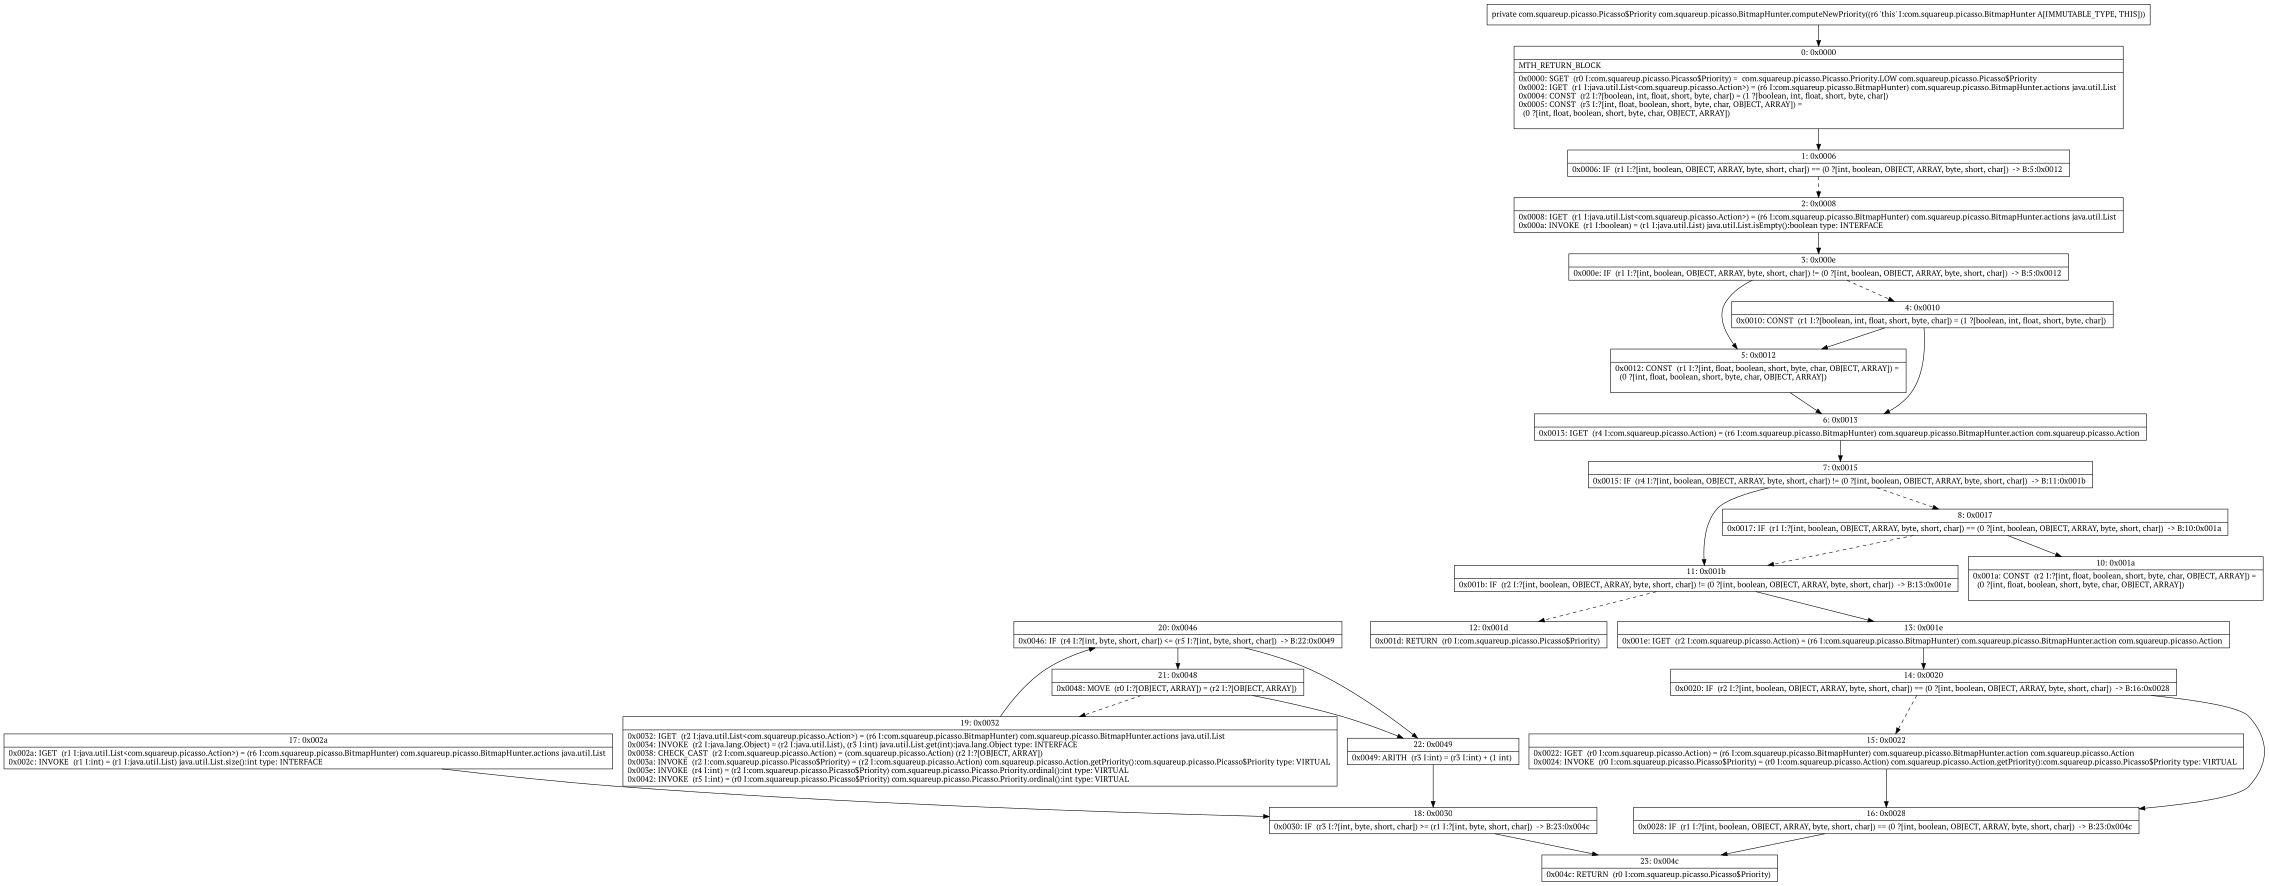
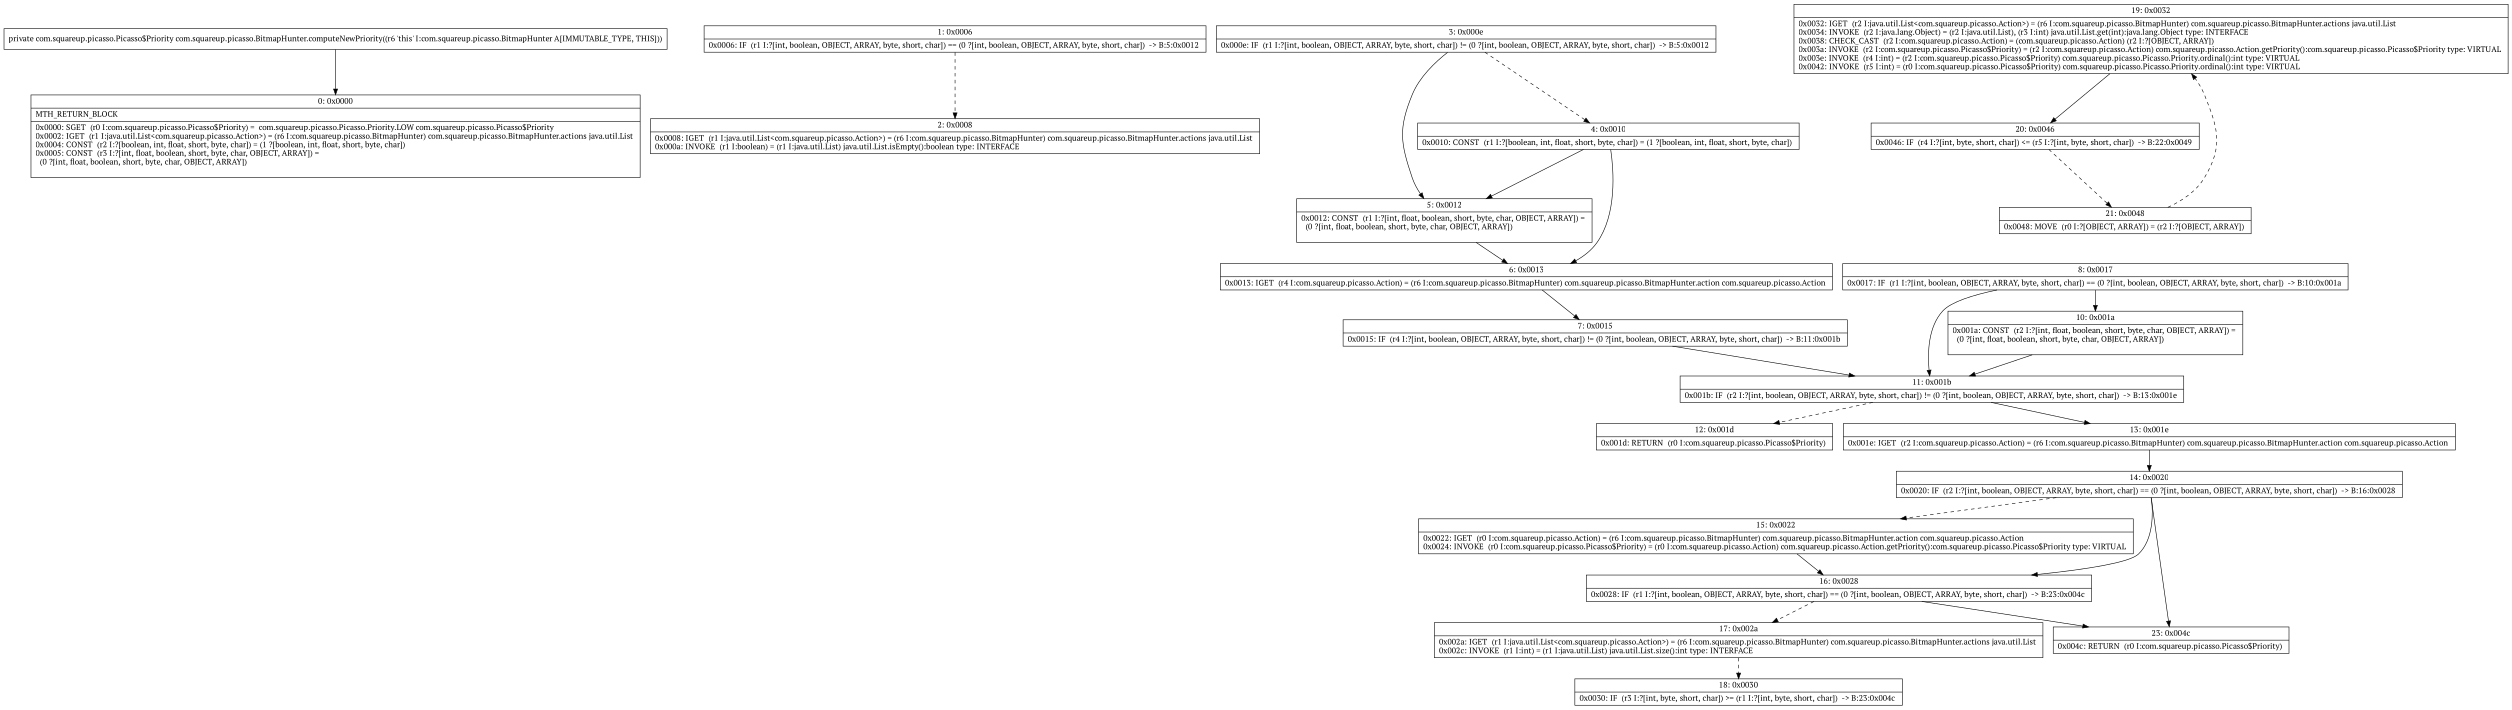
  digraph {
    fontname="PT Serif"
    node [fontname="PT Serif" shape=record]
    edge [fontname="PT Serif"]
    n1 [label="{0\:\ 0x0000|MTH_RETURN_BLOCK\l|0x0000: SGET  (r0 I:com.squareup.picasso.Picasso$Priority) =  com.squareup.picasso.Picasso.Priority.LOW com.squareup.picasso.Picasso$Priority \l0x0002: IGET  (r1 I:java.util.List\<com.squareup.picasso.Action\>) = (r6 I:com.squareup.picasso.BitmapHunter) com.squareup.picasso.BitmapHunter.actions java.util.List \l0x0004: CONST  (r2 I:?[boolean, int, float, short, byte, char]) = (1 ?[boolean, int, float, short, byte, char]) \l0x0005: CONST  (r3 I:?[int, float, boolean, short, byte, char, OBJECT, ARRAY]) = \l  (0 ?[int, float, boolean, short, byte, char, OBJECT, ARRAY])\l \l}"]
    n2 [label="{1\:\ 0x0006|0x0006: IF  (r1 I:?[int, boolean, OBJECT, ARRAY, byte, short, char]) == (0 ?[int, boolean, OBJECT, ARRAY, byte, short, char])  \-\> B:5:0x0012 \l}"]
    n3 [label="{2\:\ 0x0008|0x0008: IGET  (r1 I:java.util.List\<com.squareup.picasso.Action\>) = (r6 I:com.squareup.picasso.BitmapHunter) com.squareup.picasso.BitmapHunter.actions java.util.List \l0x000a: INVOKE  (r1 I:boolean) = (r1 I:java.util.List) java.util.List.isEmpty():boolean type: INTERFACE \l}"]
    n4 [label="{3\:\ 0x000e|0x000e: IF  (r1 I:?[int, boolean, OBJECT, ARRAY, byte, short, char]) != (0 ?[int, boolean, OBJECT, ARRAY, byte, short, char])  \-\> B:5:0x0012 \l}"]
    n5 [label="{5\:\ 0x0012|0x0012: CONST  (r1 I:?[int, float, boolean, short, byte, char, OBJECT, ARRAY]) = \l  (0 ?[int, float, boolean, short, byte, char, OBJECT, ARRAY])\l \l}"]
    n6 [label="{6\:\ 0x0013|0x0013: IGET  (r4 I:com.squareup.picasso.Action) = (r6 I:com.squareup.picasso.BitmapHunter) com.squareup.picasso.BitmapHunter.action com.squareup.picasso.Action \l}"]
    n7 [label="{4\:\ 0x0010|0x0010: CONST  (r1 I:?[boolean, int, float, short, byte, char]) = (1 ?[boolean, int, float, short, byte, char]) \l}"]
    n8 [label="{7\:\ 0x0015|0x0015: IF  (r4 I:?[int, boolean, OBJECT, ARRAY, byte, short, char]) != (0 ?[int, boolean, OBJECT, ARRAY, byte, short, char])  \-\> B:11:0x001b \l}"]
    n9 [label="{8\:\ 0x0017|0x0017: IF  (r1 I:?[int, boolean, OBJECT, ARRAY, byte, short, char]) == (0 ?[int, boolean, OBJECT, ARRAY, byte, short, char])  \-\> B:10:0x001a \l}"]
    n10 [label="{11\:\ 0x001b|0x001b: IF  (r2 I:?[int, boolean, OBJECT, ARRAY, byte, short, char]) != (0 ?[int, boolean, OBJECT, ARRAY, byte, short, char])  \-\> B:13:0x001e \l}"]
    n11 [label="{10\:\ 0x001a|0x001a: CONST  (r2 I:?[int, float, boolean, short, byte, char, OBJECT, ARRAY]) = \l  (0 ?[int, float, boolean, short, byte, char, OBJECT, ARRAY])\l \l}"]
    n12 [label="{12\:\ 0x001d|0x001d: RETURN  (r0 I:com.squareup.picasso.Picasso$Priority) \l}"]
    n13 [label="{13\:\ 0x001e|0x001e: IGET  (r2 I:com.squareup.picasso.Action) = (r6 I:com.squareup.picasso.BitmapHunter) com.squareup.picasso.BitmapHunter.action com.squareup.picasso.Action \l}"]
    n14 [label="{14\:\ 0x0020|0x0020: IF  (r2 I:?[int, boolean, OBJECT, ARRAY, byte, short, char]) == (0 ?[int, boolean, OBJECT, ARRAY, byte, short, char])  \-\> B:16:0x0028 \l}"]
    n15 [label="{15\:\ 0x0022|0x0022: IGET  (r0 I:com.squareup.picasso.Action) = (r6 I:com.squareup.picasso.BitmapHunter) com.squareup.picasso.BitmapHunter.action com.squareup.picasso.Action \l0x0024: INVOKE  (r0 I:com.squareup.picasso.Picasso$Priority) = (r0 I:com.squareup.picasso.Action) com.squareup.picasso.Action.getPriority():com.squareup.picasso.Picasso$Priority type: VIRTUAL \l}"]
    n16 [label="{16\:\ 0x0028|0x0028: IF  (r1 I:?[int, boolean, OBJECT, ARRAY, byte, short, char]) == (0 ?[int, boolean, OBJECT, ARRAY, byte, short, char])  \-\> B:23:0x004c \l}"]
    n17 [label="{17\:\ 0x002a|0x002a: IGET  (r1 I:java.util.List\<com.squareup.picasso.Action\>) = (r6 I:com.squareup.picasso.BitmapHunter) com.squareup.picasso.BitmapHunter.actions java.util.List \l0x002c: INVOKE  (r1 I:int) = (r1 I:java.util.List) java.util.List.size():int type: INTERFACE \l}"]
    n18 [label="{23\:\ 0x004c|0x004c: RETURN  (r0 I:com.squareup.picasso.Picasso$Priority) \l}"]
    n19 [label="{18\:\ 0x0030|0x0030: IF  (r3 I:?[int, byte, short, char]) \>= (r1 I:?[int, byte, short, char])  \-\> B:23:0x004c \l}"]
    n20 [label="{19\:\ 0x0032|0x0032: IGET  (r2 I:java.util.List\<com.squareup.picasso.Action\>) = (r6 I:com.squareup.picasso.BitmapHunter) com.squareup.picasso.BitmapHunter.actions java.util.List \l0x0034: INVOKE  (r2 I:java.lang.Object) = (r2 I:java.util.List), (r3 I:int) java.util.List.get(int):java.lang.Object type: INTERFACE \l0x0038: CHECK_CAST  (r2 I:com.squareup.picasso.Action) = (com.squareup.picasso.Action) (r2 I:?[OBJECT, ARRAY]) \l0x003a: INVOKE  (r2 I:com.squareup.picasso.Picasso$Priority) = (r2 I:com.squareup.picasso.Action) com.squareup.picasso.Action.getPriority():com.squareup.picasso.Picasso$Priority type: VIRTUAL \l0x003e: INVOKE  (r4 I:int) = (r2 I:com.squareup.picasso.Picasso$Priority) com.squareup.picasso.Picasso.Priority.ordinal():int type: VIRTUAL \l0x0042: INVOKE  (r5 I:int) = (r0 I:com.squareup.picasso.Picasso$Priority) com.squareup.picasso.Picasso.Priority.ordinal():int type: VIRTUAL \l}"]
    n21 [label="{20\:\ 0x0046|0x0046: IF  (r4 I:?[int, byte, short, char]) \<= (r5 I:?[int, byte, short, char])  \-\> B:22:0x0049 \l}"]
    n22 [label="{21\:\ 0x0048|0x0048: MOVE  (r0 I:?[OBJECT, ARRAY]) = (r2 I:?[OBJECT, ARRAY]) \l}"]
-   n23 [label="{22\:\ 0x0049|0x0049: ARITH  (r3 I:int) = (r3 I:int) + (1 int) \l}"]
    n24 [label="{private com.squareup.picasso.Picasso$Priority com.squareup.picasso.BitmapHunter.computeNewPriority((r6 'this' I:com.squareup.picasso.BitmapHunter A[IMMUTABLE_TYPE, THIS])) }"]
-   n1 -> n2
    n2 -> n3 [style=dashed]
-   n3 -> n4
    n4 -> n5
    n4 -> n7 [style=dashed]
    n5 -> n6
    n6 -> n8
    n7 -> n5
    n7 -> n6
-   n8 -> n9 [style=dashed]
    n8 -> n10
-   n9 -> n10 [style=dashed]
+   n9 -> n10 [style=solid]
    n9 -> n11
    n10 -> n12 [style=dashed]
    n10 -> n13
+   n11 -> n10
    n13 -> n14
    n14 -> n15 [style=dashed]
    n14 -> n16
    n15 -> n16
+   n16 -> n17 [style=dashed]
    n16 -> n18
-   n17 -> n19
-   n19 -> n18
+   n17 -> n19 [style=dashed]
+   n14 -> n18
    n20 -> n21
-   n21 -> n22 [style=solid]
-   n21 -> n23
+   n21 -> n22 [style=dashed]
    n22 -> n20 [style=dashed]
-   n22 -> n23
-   n23 -> n19
    n24 -> n1
  }
